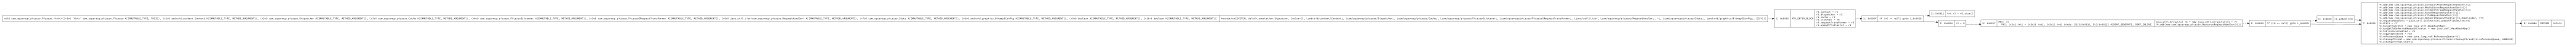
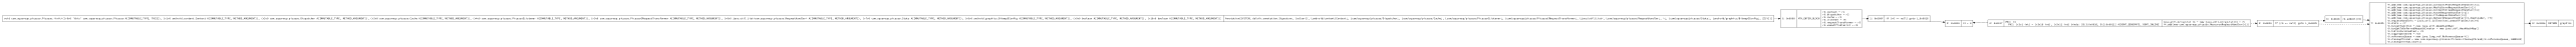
  digraph {
    fontname="Source Code Pro"
    rankdir=LR
    node [fontname="Source Code Pro" shape=record]
    edge [fontname="Source Code Pro"]
    n1 [label="{0\:\ 0x0000|MTH_ENTER_BLOCK\l|r0.context = r1\lr0.dispatcher = r2\lr0.cache = r3\lr0.listener = r4\lr0.requestTransformer = r5\lr0.unmodifiableList = r8\l}"]
    n2 [label="{1\:\ 0x000f|if (r6 == null) goto L_0x0016\l}"]
-   n3 [label="{2\:\ 0x0011|int r3 = r6.size()\l}"]
    n4 [label="{3\:\ 0x0016|r3 = 0\l}"]
    n5 [label="{4\:\ 0x0017|PHI: r3 \l  PHI: (r3v1 int) = (r3v10 int), (r3v11 int) binds: [B:3:0x0016, B:2:0x0011] A[DONT_GENERATE, DONT_INLINE]\l|java.util.ArrayList r4 = new java.util.ArrayList(r3 + 7)\lr4.add(new com.squareup.picasso.ResourceRequestHandler(r1))\l}"]
    n6 [label="{5\:\ 0x0026|if (r6 == null) goto L_0x002b\l}"]
    n7 [label="{6\:\ 0x0028|r4.addAll(r6)\l}"]
    n8 [label="{7\:\ 0x002b|r4.add(new com.squareup.picasso.ContactsPhotoRequestHandler(r1))\lr4.add(new com.squareup.picasso.MediaStoreRequestHandler(r1))\lr4.add(new com.squareup.picasso.ContentStreamRequestHandler(r1))\lr4.add(new com.squareup.picasso.AssetRequestHandler(r1))\lr4.add(new com.squareup.picasso.FileRequestHandler(r1))\lr4.add(new com.squareup.picasso.NetworkRequestHandler(r2.downloader, r7))\lr0.requestHandlers = java.util.Collections.unmodifiableList(r4)\lr0.stats = r7\lr0.targetToAction = new java.util.WeakHashMap()\lr0.targetToDeferredRequestCreator = new java.util.WeakHashMap()\lr0.indicatorsEnabled = r9\lr0.loggingEnabled = r10\lr0.referenceQueue = new java.lang.ref.ReferenceQueue\<\>()\lr0.cleanupThread = new com.squareup.picasso.Picasso.CleanupThread(r0.referenceQueue, HANDLER)\lr0.cleanupThread.start()\l}"]
-   n9 [label="{8\:\ 0x008e|RETURN\l|return\l}"]
+   n9 [label="{8\:\ 0x008e|RETURN\l|graphics\l}"]
    n10 [label="{void com.squareup.picasso.Picasso.\<init\>((r0v0 'this' com.squareup.picasso.Picasso A[IMMUTABLE_TYPE, THIS]), (r1v0 android.content.Context A[IMMUTABLE_TYPE, METHOD_ARGUMENT]), (r2v0 com.squareup.picasso.Dispatcher A[IMMUTABLE_TYPE, METHOD_ARGUMENT]), (r3v0 com.squareup.picasso.Cache A[IMMUTABLE_TYPE, METHOD_ARGUMENT]), (r4v0 com.squareup.picasso.Picasso$Listener A[IMMUTABLE_TYPE, METHOD_ARGUMENT]), (r5v0 com.squareup.picasso.Picasso$RequestTransformer A[IMMUTABLE_TYPE, METHOD_ARGUMENT]), (r6v0 java.util.List\<com.squareup.picasso.RequestHandler\> A[IMMUTABLE_TYPE, METHOD_ARGUMENT]), (r7v0 com.squareup.picasso.Stats A[IMMUTABLE_TYPE, METHOD_ARGUMENT]), (r8v0 android.graphics.Bitmap$Config A[IMMUTABLE_TYPE, METHOD_ARGUMENT]), (r9v0 boolean A[IMMUTABLE_TYPE, METHOD_ARGUMENT]), (r10v0 boolean A[IMMUTABLE_TYPE, METHOD_ARGUMENT]))  | Annotation[SYSTEM, dalvik.annotation.Signature, \{value=[(, Landroid\/content\/Context;, Lcom\/squareup\/picasso\/Dispatcher;, Lcom\/squareup\/picasso\/Cache;, Lcom\/squareup\/picasso\/Picasso$Listener;, Lcom\/squareup\/picasso\/Picasso$RequestTransformer;, Ljava\/util\/List\<, Lcom\/squareup\/picasso\/RequestHandler;, \>;, Lcom\/squareup\/picasso\/Stats;, Landroid\/graphics\/Bitmap$Config;, ZZ)V]\}]\l}"]
    n1 -> n2
-   n2 -> n3 [style=dashed]
    n2 -> n4
-   n4 -> n5
+   n5 -> n4
    n5 -> n6 [style=dashed]
    n6 -> n7 [style=dashed]
-   n6 -> n8
+   n6 -> n8 [style=dashed]
    n7 -> n8
    n8 -> n9
    n10 -> n1
  }
